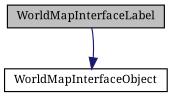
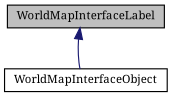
  digraph {
    fontname="Noto Serif"
    node [color=black fontname="Noto Serif" fontsize=10 shape=record style=filled]
    n1 [fillcolor=grey75 fontcolor=black height=0.2 label=WorldMapInterfaceLabel width=0.4]
    n2 [fillcolor=white height=0.2 label=WorldMapInterfaceObject width=0.4]
-   n2 -> n1 [color=midnightblue dir=back fontname="Noto Serif" fontsize=10 labelfontname=Helvetica labelfontsize=10 style=solid]
+   n1 -> n2 [color=midnightblue dir=back fontname="Noto Serif" fontsize=10 labelfontname=Helvetica labelfontsize=10 style=solid]
  }
